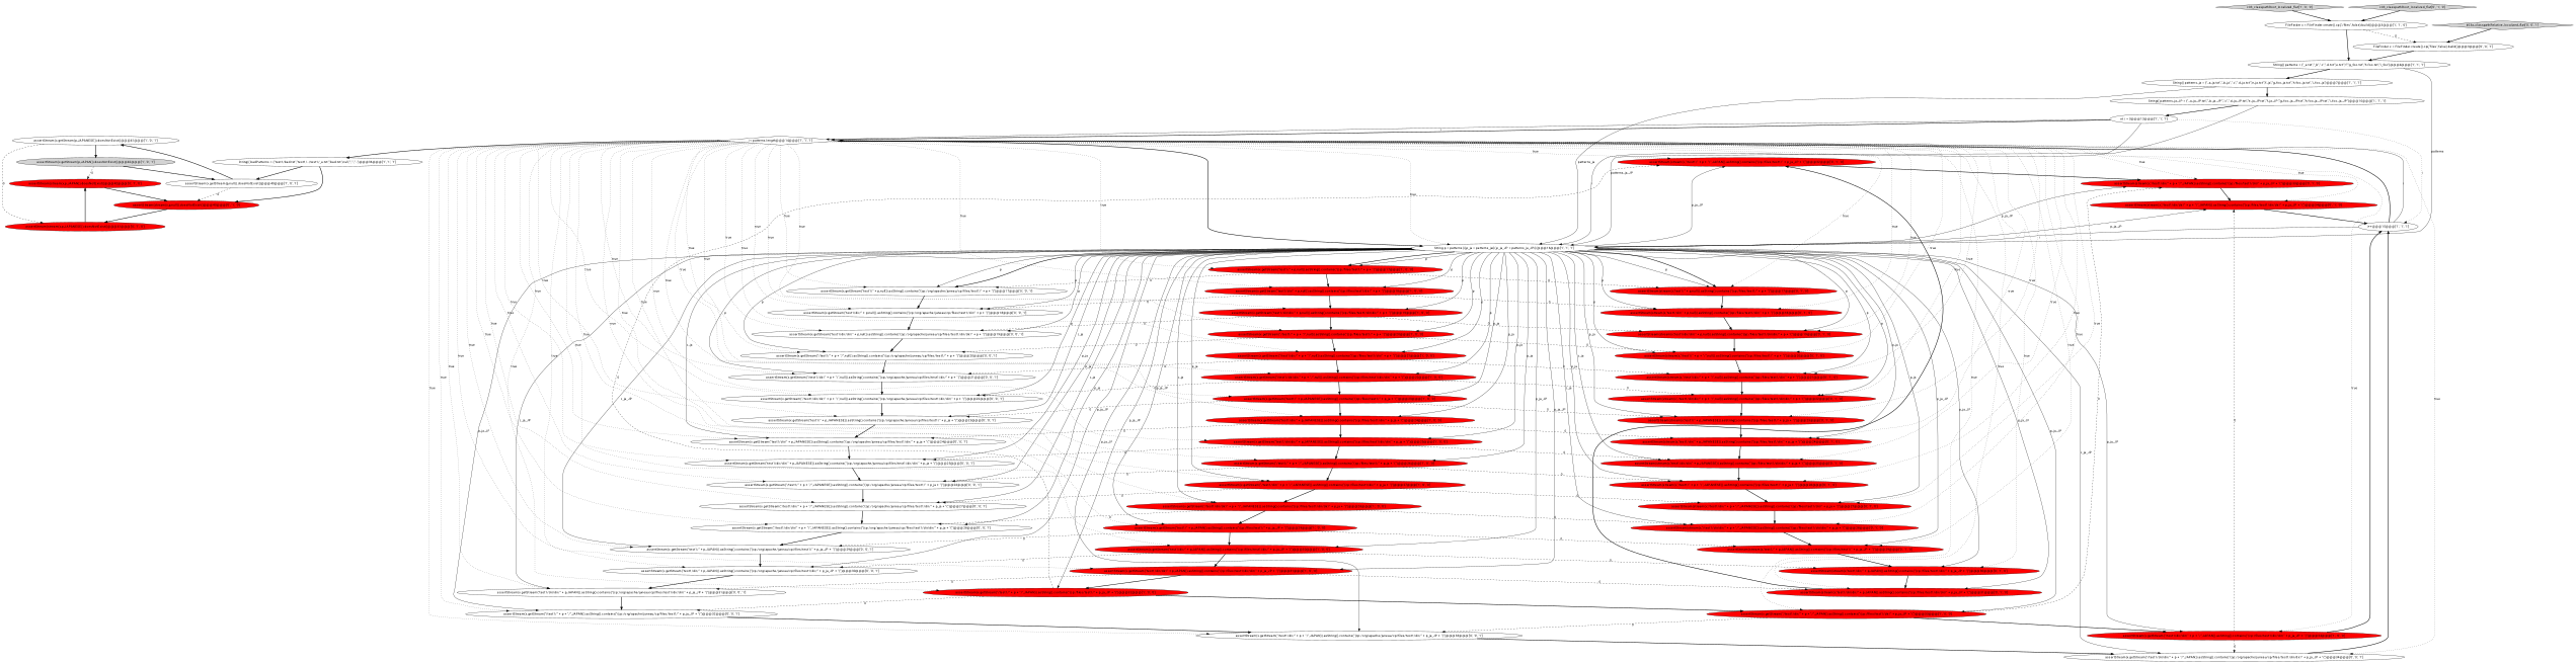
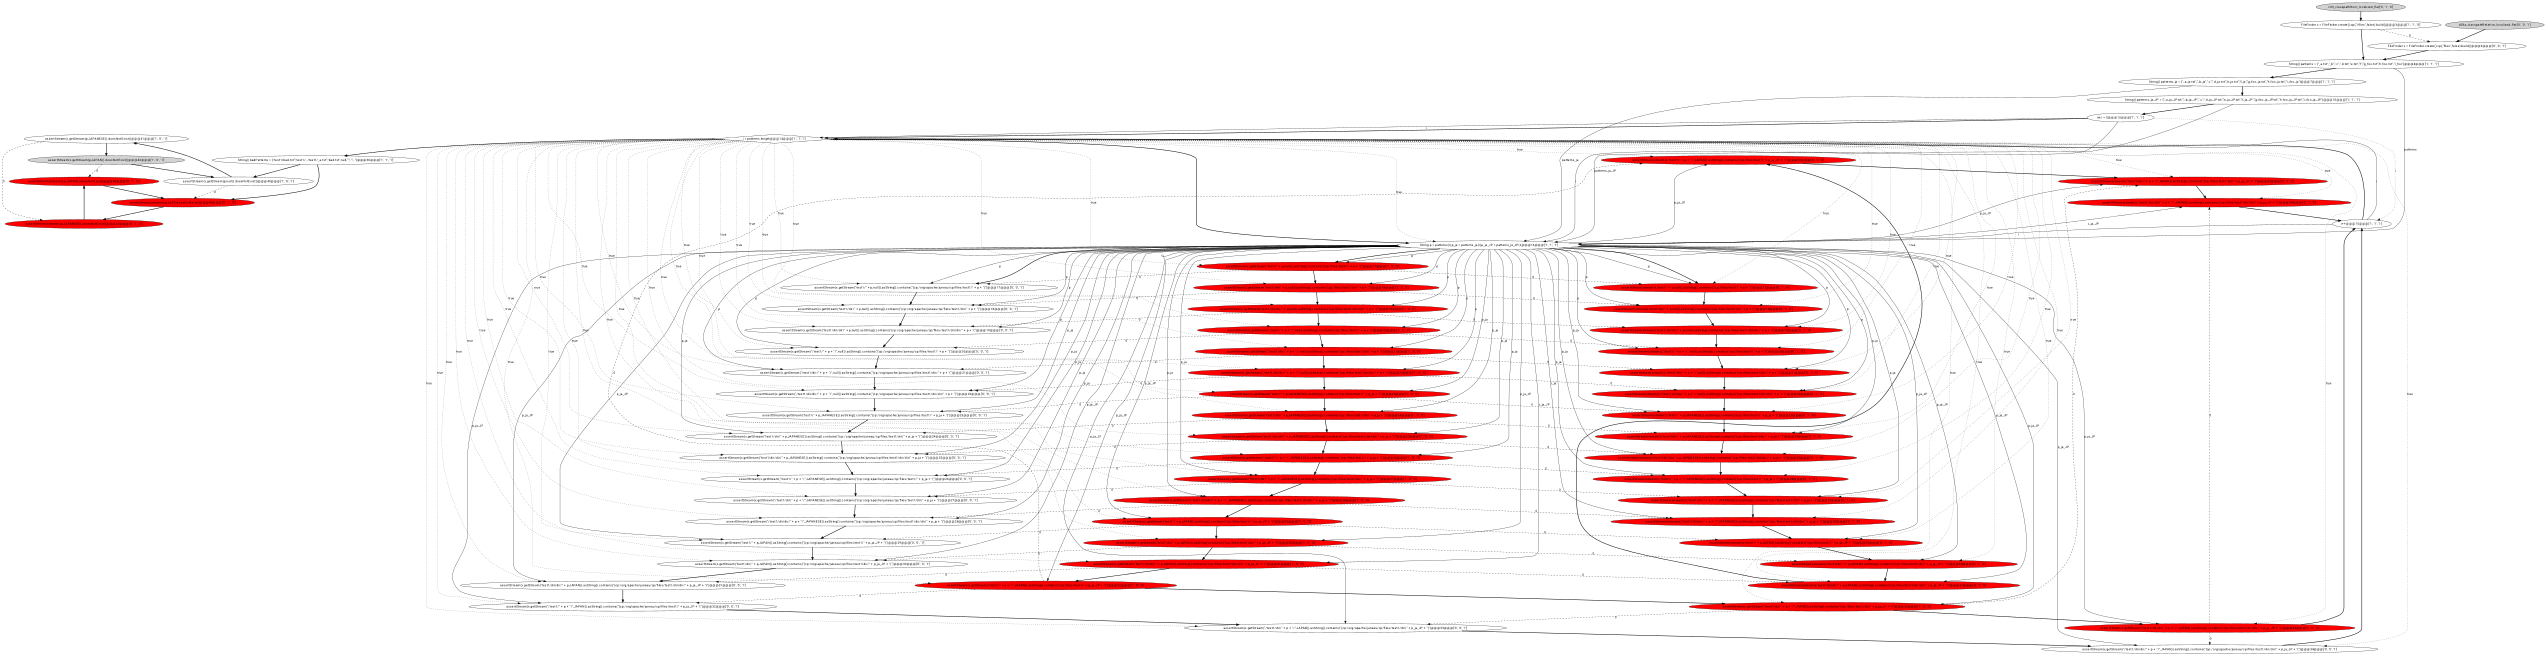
  digraph {
    fontname=Roboto
    node [fillcolor=red fontname=Roboto shape=ellipse style=filled]
    edge [fontname=Roboto style=bold]
    n1 [label="assertStream(stream(x,p,JAPAN)).doesNotExist()@@@42@@@['0', '1', '0']"]
    n2 [label="assertStream(stream(x,p,null)).doesNotExist()@@@40@@@['0', '1', '0']"]
    n3 [label="assertStream(stream(x,p,JAPANESE)).doesNotExist()@@@41@@@['0', '1', '0']"]
    n4 [label="assertStream(stream(x,\"/test1/\" + p + \"/\",JAPAN)).asString().contains(\"(cp:/files/test1/\" + p_ja_JP + \"(\")@@@32@@@['0', '1', '0']"]
    n5 [label="assertStream(stream(x,\"/test1/dir/\" + p + \"/\",JAPAN)).asString().contains(\"(cp:/files/test1/dir/\" + p_ja_JP + \"(\")@@@33@@@['0', '1', '0']"]
    n6 [label="assertStream(stream(x,\"/test1/dir/dir/\" + p + \"/\",JAPAN)).asString().contains(\"(cp:/files/test1/dir/dir/\" + p_ja_JP + \"(\")@@@34@@@['0', '1', '0']"]
    n7 [label="assertStream(x.getStream(\"/test1/\" + p + \"/\",null)).asString().contains(\"(cp:/files/test1/\" + p + \"(\")@@@20@@@['1', '0', '0']"]
    n8 [label="assertStream(stream(x,\"/test1/\" + p + \"/\",null)).asString().contains(\"(cp:/files/test1/\" + p + \"(\")@@@20@@@['0', '1', '0']"]
    n9 [label="assertStream(x.getStream(\"/test1/dir/\" + p + \"/\",null)).asString().contains(\"(cp:/files/test1/dir/\" + p + \"(\")@@@21@@@['1', '0', '0']"]
    n10 [fillcolor=white label="assertStream(x.getStream(\"/test1/\" + p + \"/\",null)).asString().contains(\"(cp:/org/apache/juneau/cp/files/test1/\" + p + \"(\")@@@20@@@['0', '0', '1']"]
    n11 [label="assertStream(stream(x,\"/test1/dir/\" + p + \"/\",null)).asString().contains(\"(cp:/files/test1/dir/\" + p + \"(\")@@@21@@@['0', '1', '0']"]
    n12 [fillcolor=white label="assertStream(x.getStream(\"/test1/dir/\" + p + \"/\",null)).asString().contains(\"(cp:/org/apache/juneau/cp/files/test1/dir/\" + p + \"(\")@@@21@@@['0', '0', '1']"]
    n13 [label="assertStream(x.getStream(\"/test1/dir/dir/\" + p + \"/\",null)).asString().contains(\"(cp:/files/test1/dir/dir/\" + p + \"(\")@@@22@@@['1', '0', '0']"]
    n14 [fillcolor=white label="FileFinder x = FileFinder.create().cp(,\"/files\",false).build()@@@3@@@['1', '1', '0']"]
    n15 [fillcolor=white label="FileFinder x = FileFinder.create().cp(,\"files\",false).build()@@@3@@@['0', '0', '1']"]
    n16 [fillcolor=white label="String(( patterns = {\"_a.txt\",\"_b\",\".c\",\".d.txt\",\"e.txt\",\"f\",\"g_foo.txt\",\"h.foo.txt\",\"i_foo\"}@@@4@@@['1', '1', '1']"]
    n17 [fillcolor=white label="String p = patterns(i(,p_ja = patterns_ja(i(,p_ja_JP = patterns_ja_JP(i(@@@16@@@['1', '1', '1']"]
    n18 [fillcolor=white label="String(( patterns_ja = {\"_a_ja.txt\",\"_b_ja\",\".c\",\".d_ja.txt\",\"e_ja.txt\",\"f_ja\",\"g_foo_ja.txt\",\"h.foo_ja.txt\",\"i_foo_ja\"}@@@7@@@['1', '1', '1']"]
    n19 [label="assertStream(x.getStream(\"test1/\" + p,null)).asString().contains(\"(cp:/files/test1/\" + p + \"(\")@@@17@@@['1', '0', '0']"]
    n20 [fillcolor=white label="assertStream(x.getStream(\"test1/\" + p,null)).asString().contains(\"(cp:/org/apache/juneau/cp/files/test1/\" + p + \"(\")@@@17@@@['0', '0', '1']"]
    n21 [label="assertStream(x.getStream(\"test1/dir/\" + p,null)).asString().contains(\"(cp:/files/test1/dir/\" + p + \"(\")@@@18@@@['1', '0', '0']"]
    n22 [label="assertStream(stream(x,\"test1/\" + p,null)).asString().contains(\"(cp:/files/test1/\" + p + \"(\")@@@17@@@['0', '1', '0']"]
    n23 [fillcolor=white label="assertStream(x.getStream(\"test1/dir/\" + p,null)).asString().contains(\"(cp:/org/apache/juneau/cp/files/test1/dir/\" + p + \"(\")@@@18@@@['0', '0', '1']"]
    n24 [label="assertStream(x.getStream(\"test1/dir/dir/\" + p,null)).asString().contains(\"(cp:/files/test1/dir/dir/\" + p + \"(\")@@@19@@@['1', '0', '0']"]
    n25 [label="assertStream(stream(x,\"test1/dir/\" + p,null)).asString().contains(\"(cp:/files/test1/dir/\" + p + \"(\")@@@18@@@['0', '1', '0']"]
    n26 [fillcolor=white label="assertStream(x.getStream(\"test1/dir/dir/\" + p,null)).asString().contains(\"(cp:/org/apache/juneau/cp/files/test1/dir/dir/\" + p + \"(\")@@@19@@@['0', '0', '1']"]
    n27 [fillcolor=white label="assertStream(x.getStream(\"/test1/dir/dir/\" + p + \"/\",null)).asString().contains(\"(cp:/org/apache/juneau/cp/files/test1/dir/dir/\" + p + \"(\")@@@22@@@['0', '0', '1']"]
    n28 [fillcolor=white label="assertStream(x.getStream(\"test1/\" + p,JAPANESE)).asString().contains(\"(cp:/org/apache/juneau/cp/files/test1/\" + p_ja + \"(\")@@@23@@@['0', '0', '1']"]
    n29 [label="assertStream(x.getStream(\"/test1/dir/dir/\" + p + \"/\",JAPANESE)).asString().contains(\"(cp:/files/test1/dir/dir/\" + p_ja + \"(\")@@@28@@@['1', '0', '0']"]
    n30 [fillcolor=white label="assertStream(x.getStream(\"/test1/dir/dir/\" + p + \"/\",JAPANESE)).asString().contains(\"(cp:/org/apache/juneau/cp/files/test1/dir/dir/\" + p_ja + \"(\")@@@28@@@['0', '0', '1']"]
    n31 [label="assertStream(x.getStream(\"test1/\" + p,JAPAN)).asString().contains(\"(cp:/files/test1/\" + p_ja_JP + \"(\")@@@29@@@['1', '0', '0']"]
    n32 [label="assertStream(stream(x,\"/test1/dir/dir/\" + p + \"/\",JAPANESE)).asString().contains(\"(cp:/files/test1/dir/dir/\" + p_ja + \"(\")@@@28@@@['0', '1', '0']"]
    n33 [fillcolor=white label="assertStream(x.getStream(\"test1/\" + p,JAPAN)).asString().contains(\"(cp:/org/apache/juneau/cp/files/test1/\" + p_ja_JP + \"(\")@@@29@@@['0', '0', '1']"]
    n34 [label="assertStream(x.getStream(\"test1/dir/\" + p,JAPAN)).asString().contains(\"(cp:/files/test1/dir/\" + p_ja_JP + \"(\")@@@30@@@['1', '0', '0']"]
    n35 [label="assertStream(stream(x,\"test1/\" + p,JAPAN)).asString().contains(\"(cp:/files/test1/\" + p_ja_JP + \"(\")@@@29@@@['0', '1', '0']"]
    n36 [label="assertStream(x.getStream(\"/test1/dir/\" + p + \"/\",JAPANESE)).asString().contains(\"(cp:/files/test1/dir/\" + p_ja + \"(\")@@@27@@@['1', '0', '0']"]
    n37 [fillcolor=white label="assertStream(x.getStream(\"/test1/dir/\" + p + \"/\",JAPANESE)).asString().contains(\"(cp:/org/apache/juneau/cp/files/test1/dir/\" + p_ja + \"(\")@@@27@@@['0', '0', '1']"]
    n38 [label="assertStream(stream(x,\"/test1/dir/\" + p + \"/\",JAPANESE)).asString().contains(\"(cp:/files/test1/dir/\" + p_ja + \"(\")@@@27@@@['0', '1', '0']"]
    n39 [label="assertStream(stream(x,\"/test1/dir/dir/\" + p + \"/\",null)).asString().contains(\"(cp:/files/test1/dir/dir/\" + p + \"(\")@@@22@@@['0', '1', '0']"]
    n40 [fillcolor=white label="assertStream(x.getStream(\"test1/dir/\" + p,JAPANESE)).asString().contains(\"(cp:/org/apache/juneau/cp/files/test1/dir/\" + p_ja + \"(\")@@@24@@@['0', '0', '1']"]
    n41 [fillcolor=white label="assertStream(x.getStream(\"test1/dir/\" + p,JAPAN)).asString().contains(\"(cp:/org/apache/juneau/cp/files/test1/dir/\" + p_ja_JP + \"(\")@@@30@@@['0', '0', '1']"]
    n42 [fillcolor=white label="assertStream(x.getStream(\"/test1/dir/dir/\" + p + \"/\",JAPAN)).asString().contains(\"(cp:/org/apache/juneau/cp/files/test1/dir/dir/\" + p_ja_JP + \"(\")@@@34@@@['0', '0', '1']"]
    n43 [fillcolor=white label="i++@@@15@@@['1', '1', '1']"]
    n44 [fillcolor=white label="i < patterns.length@@@14@@@['1', '1', '1']" shape=diamond]
    n45 [label="assertStream(stream(x,\"test1/\" + p,JAPANESE)).asString().contains(\"(cp:/files/test1/\" + p_ja + \"(\")@@@23@@@['0', '1', '0']"]
    n46 [label="assertStream(x.getStream(\"test1/dir/dir/\" + p,JAPAN)).asString().contains(\"(cp:/files/test1/dir/dir/\" + p_ja_JP + \"(\")@@@31@@@['1', '0', '0']"]
    n47 [label="assertStream(stream(x,\"test1/dir/\" + p,JAPAN)).asString().contains(\"(cp:/files/test1/dir/\" + p_ja_JP + \"(\")@@@30@@@['0', '1', '0']"]
    n48 [label="assertStream(x.getStream(\"/test1/\" + p + \"/\",JAPAN)).asString().contains(\"(cp:/files/test1/\" + p_ja_JP + \"(\")@@@32@@@['1', '0', '0']"]
    n49 [fillcolor=white label="assertStream(x.getStream(\"test1/dir/dir/\" + p,JAPAN)).asString().contains(\"(cp:/org/apache/juneau/cp/files/test1/dir/dir/\" + p_ja_JP + \"(\")@@@31@@@['0', '0', '1']"]
    n50 [label="assertStream(stream(x,\"test1/dir/dir/\" + p,JAPAN)).asString().contains(\"(cp:/files/test1/dir/dir/\" + p_ja_JP + \"(\")@@@31@@@['0', '1', '0']"]
    n51 [fillcolor=white label="String(( badPatterns = {\"test1/bad.txt\",\"test1/../test1/_a.txt\",\"bad.txt\",null,\"\",\".\",\"..\"}@@@36@@@['1', '1', '1']"]
    n52 [fillcolor=white label="assertStream(x.getStream(p,null)).doesNotExist()@@@40@@@['1', '0', '1']"]
    n53 [fillcolor=white label="assertStream(x.getStream(p,JAPANESE)).doesNotExist()@@@41@@@['1', '0', '1']"]
    n54 [fillcolor=white label="int i = 0@@@13@@@['1', '1', '1']"]
    n55 [fillcolor=white label="assertStream(x.getStream(\"/test1/\" + p + \"/\",JAPAN)).asString().contains(\"(cp:/org/apache/juneau/cp/files/test1/\" + p_ja_JP + \"(\")@@@32@@@['0', '0', '1']"]
    n56 [fillcolor=white label="assertStream(x.getStream(\"/test1/dir/\" + p + \"/\",JAPAN)).asString().contains(\"(cp:/org/apache/juneau/cp/files/test1/dir/\" + p_ja_JP + \"(\")@@@33@@@['0', '0', '1']"]
    n57 [label="assertStream(stream(x,\"test1/dir/dir/\" + p,JAPANESE)).asString().contains(\"(cp:/files/test1/dir/dir/\" + p_ja + \"(\")@@@25@@@['0', '1', '0']"]
    n58 [label="assertStream(stream(x,\"test1/dir/\" + p,JAPANESE)).asString().contains(\"(cp:/files/test1/dir/\" + p_ja + \"(\")@@@24@@@['0', '1', '0']"]
    n59 [label="assertStream(x.getStream(\"/test1/dir/dir/\" + p + \"/\",JAPAN)).asString().contains(\"(cp:/files/test1/dir/dir/\" + p_ja_JP + \"(\")@@@34@@@['1', '0', '0']"]
    n60 [label="assertStream(x.getStream(\"test1/dir/dir/\" + p,JAPANESE)).asString().contains(\"(cp:/files/test1/dir/dir/\" + p_ja + \"(\")@@@25@@@['1', '0', '0']"]
    n61 [fillcolor=white label="assertStream(x.getStream(\"/test1/\" + p + \"/\",JAPANESE)).asString().contains(\"(cp:/org/apache/juneau/cp/files/test1/\" + p_ja + \"(\")@@@26@@@['0', '0', '1']"]
    n62 [label="assertStream(x.getStream(\"test1/dir/\" + p,JAPANESE)).asString().contains(\"(cp:/files/test1/dir/\" + p_ja + \"(\")@@@24@@@['1', '0', '0']"]
    n63 [fillcolor=white label="assertStream(x.getStream(\"test1/dir/dir/\" + p,JAPANESE)).asString().contains(\"(cp:/org/apache/juneau/cp/files/test1/dir/dir/\" + p_ja + \"(\")@@@25@@@['0', '0', '1']"]
    n64 [label="assertStream(stream(x,\"test1/dir/dir/\" + p,null)).asString().contains(\"(cp:/files/test1/dir/dir/\" + p + \"(\")@@@19@@@['0', '1', '0']"]
    n65 [label="assertStream(x.getStream(\"/test1/dir/\" + p + \"/\",JAPAN)).asString().contains(\"(cp:/files/test1/dir/\" + p_ja_JP + \"(\")@@@33@@@['1', '0', '0']"]
    n66 [label="assertStream(stream(x,\"/test1/\" + p + \"/\",JAPANESE)).asString().contains(\"(cp:/files/test1/\" + p_ja + \"(\")@@@26@@@['0', '1', '0']"]
    n67 [label="assertStream(x.getStream(\"/test1/\" + p + \"/\",JAPANESE)).asString().contains(\"(cp:/files/test1/\" + p_ja + \"(\")@@@26@@@['1', '0', '0']"]
    n68 [label="assertStream(x.getStream(\"test1/\" + p,JAPANESE)).asString().contains(\"(cp:/files/test1/\" + p_ja + \"(\")@@@23@@@['1', '0', '0']"]
    n69 [fillcolor=lightgray label="assertStream(x.getStream(p,JAPAN)).doesNotExist()@@@42@@@['1', '0', '1']"]
-   n70 [fillcolor=lightgray label="d03a_classpathRelative_localized_flat['0', '0', '1']" shape=diamond]
+   n70 [fillcolor=lightgray label="d03a_classpathRelative_localized_flat['0', '0', '1']"]
    n71 [fillcolor=white label="String(( patterns_ja_JP = {\"_a_ja_JP.txt\",\"_b_ja_JP\",\".c\",\".d_ja_JP.txt\",\"e_ja_JP.txt\",\"f_ja_JP\",\"g_foo_ja_JP.txt\",\"h.foo_ja_JP.txt\",\"i_foo_ja_JP\"}@@@10@@@['1', '1', '1']"]
-   n72 [fillcolor=lightgray label="c03_classpathRoot_localized_flat['1', '0', '0']" shape=diamond]
-   n73 [fillcolor=lightgray label="c03_classpathRoot_localized_flat['0', '1', '0']" shape=diamond]
+   n73 [fillcolor=lightgray label="c03_classpathRoot_localized_flat['0', '1', '0']"]
    n1 -> n2
    n2 -> n3
    n3 -> n1
    n4 -> n5
    n5 -> n6
    n6 -> n43
    n7 -> n8 [label=0 style=dashed]
    n7 -> n9
    n7 -> n10 [label=0 style=dashed]
    n8 -> n11
    n9 -> n11 [label=0 style=dashed]
    n9 -> n12 [label=0 style=dashed]
    n9 -> n13
    n10 -> n12
    n11 -> n39
    n12 -> n27
    n13 -> n27 [label=0 style=dashed]
    n13 -> n39 [label=0 style=dashed]
    n13 -> n68
    n14 -> n15 [label=0 style=dashed]
    n14 -> n16
    n15 -> n16
    n16 -> n17 [label=patterns style=solid]
    n16 -> n18
    n17 -> n4 [label=p_ja_JP style=solid]
    n17 -> n5 [label=p_ja_JP style=solid]
    n17 -> n6 [label=p_ja_JP style=solid]
    n17 -> n7 [label=p style=solid]
    n17 -> n8 [label=p style=solid]
    n17 -> n9 [label=p style=solid]
    n17 -> n10 [label=p style=solid]
    n17 -> n11 [label=p style=solid]
    n17 -> n12 [label=p style=solid]
    n17 -> n13 [label=p style=solid]
    n17 -> n19 [label=p style=solid]
    n17 -> n19
    n17 -> n20
    n17 -> n20 [label=p style=solid]
    n17 -> n21 [label=p style=solid]
    n17 -> n22
    n17 -> n22 [label=p style=solid]
    n17 -> n23 [label=p style=solid]
    n17 -> n24 [label=p style=solid]
    n17 -> n25 [label=p style=solid]
    n17 -> n26 [label=p style=solid]
    n17 -> n27 [label=p style=solid]
    n17 -> n28 [label=p_ja style=solid]
    n17 -> n29 [label=p_ja style=solid]
    n17 -> n30 [label=p_ja style=solid]
    n17 -> n31 [label=p_ja_JP style=solid]
    n17 -> n32 [label=p_ja style=solid]
    n17 -> n33 [label=p_ja_JP style=solid]
    n17 -> n34 [label=p_ja_JP style=solid]
    n17 -> n35 [label=p_ja_JP style=solid]
    n17 -> n36 [label=p_ja style=solid]
    n17 -> n37 [label=p_ja style=solid]
    n17 -> n38 [label=p_ja style=solid]
    n17 -> n39 [label=p style=solid]
    n17 -> n40 [label=p_ja style=solid]
    n17 -> n41 [label=p_ja_JP style=solid]
    n17 -> n42 [label=p_ja_JP style=solid]
    n17 -> n45 [label=p_ja style=solid]
    n17 -> n46 [label=p_ja_JP style=solid]
    n17 -> n47 [label=p_ja_JP style=solid]
    n17 -> n48 [label=p_ja_JP style=solid]
    n17 -> n49 [label=p_ja_JP style=solid]
    n17 -> n50 [label=p_ja_JP style=solid]
    n17 -> n55 [label=p_ja_JP style=solid]
    n17 -> n56 [label=p_ja_JP style=solid]
    n17 -> n57 [label=p_ja style=solid]
    n17 -> n58 [label=p_ja style=solid]
    n17 -> n59 [label=p_ja_JP style=solid]
    n17 -> n60 [label=p_ja style=solid]
    n17 -> n61 [label=p_ja style=solid]
    n17 -> n62 [label=p_ja style=solid]
    n17 -> n63 [label=p_ja style=solid]
    n17 -> n64 [label=p style=solid]
    n17 -> n65 [label=p_ja_JP style=solid]
    n17 -> n66 [label=p_ja style=solid]
    n17 -> n67 [label=p_ja style=solid]
    n17 -> n68 [label=p_ja style=solid]
    n18 -> n17 [label=patterns_ja style=solid]
    n18 -> n71
    n19 -> n20 [label=0 style=dashed]
    n19 -> n21
    n19 -> n22 [label=0 style=dashed]
    n20 -> n23
    n21 -> n23 [label=0 style=dashed]
    n21 -> n24
    n21 -> n25 [label=0 style=dashed]
    n22 -> n25
    n23 -> n26
    n24 -> n7
    n24 -> n26 [label=0 style=dashed]
    n24 -> n64 [label=0 style=dashed]
    n25 -> n64
    n26 -> n10
    n27 -> n28
    n28 -> n40
    n29 -> n30 [label=0 style=dashed]
    n29 -> n31
    n29 -> n32 [label=0 style=dashed]
    n30 -> n33
    n31 -> n33 [label=0 style=dashed]
    n31 -> n34
    n31 -> n35 [label=0 style=dashed]
    n32 -> n35
    n33 -> n41
    n34 -> n41 [label=0 style=dashed]
    n34 -> n46
    n34 -> n47 [label=0 style=dashed]
    n35 -> n47
    n36 -> n29
    n36 -> n37 [label=0 style=dashed]
    n36 -> n38 [label=0 style=dashed]
    n37 -> n30
    n38 -> n32
    n39 -> n45
    n40 -> n63
    n41 -> n49
    n42 -> n43
    n43 -> n17 [label=i style=solid]
    n43 -> n44
    n43 -> n44 [label=i style=solid]
    n44 -> n4 [label=true style=dotted]
    n44 -> n5 [label=true style=dotted]
    n44 -> n6 [label=true style=dotted]
    n44 -> n7 [label=true style=dotted]
    n44 -> n8 [label=true style=dotted]
    n44 -> n9 [label=true style=dotted]
    n44 -> n10 [label=true style=dotted]
    n44 -> n11 [label=true style=dotted]
    n44 -> n12 [label=true style=dotted]
    n44 -> n13 [label=true style=dotted]
    n44 -> n17
    n44 -> n17 [label=true style=dotted]
    n44 -> n19 [label=true style=dotted]
    n44 -> n20 [label=true style=dotted]
    n44 -> n21 [label=true style=dotted]
    n44 -> n22 [label=true style=dotted]
    n44 -> n23 [label=true style=dotted]
    n44 -> n24 [label=true style=dotted]
    n44 -> n25 [label=true style=dotted]
    n44 -> n26 [label=true style=dotted]
    n44 -> n27 [label=true style=dotted]
    n44 -> n28 [label=true style=dotted]
    n44 -> n29 [label=true style=dotted]
    n44 -> n30 [label=true style=dotted]
    n44 -> n31 [label=true style=dotted]
    n44 -> n32 [label=true style=dotted]
    n44 -> n33 [label=true style=dotted]
    n44 -> n34 [label=true style=dotted]
    n44 -> n35 [label=true style=dotted]
    n44 -> n36 [label=true style=dotted]
    n44 -> n37 [label=true style=dotted]
    n44 -> n38 [label=true style=dotted]
    n44 -> n39 [label=true style=dotted]
    n44 -> n40 [label=true style=dotted]
    n44 -> n41 [label=true style=dotted]
    n44 -> n42 [label=true style=dotted]
    n44 -> n45 [label=true style=dotted]
    n44 -> n46 [label=true style=dotted]
    n44 -> n47 [label=true style=dotted]
    n44 -> n48 [label=true style=dotted]
    n44 -> n49 [label=true style=dotted]
    n44 -> n50 [label=true style=dotted]
    n44 -> n51
    n44 -> n55 [label=true style=dotted]
    n44 -> n56 [label=true style=dotted]
    n44 -> n57 [label=true style=dotted]
    n44 -> n58 [label=true style=dotted]
    n44 -> n59 [label=true style=dotted]
    n44 -> n60 [label=true style=dotted]
    n44 -> n61 [label=true style=dotted]
    n44 -> n62 [label=true style=dotted]
    n44 -> n63 [label=true style=dotted]
    n44 -> n64 [label=true style=dotted]
    n44 -> n65 [label=true style=dotted]
    n44 -> n66 [label=true style=dotted]
    n44 -> n67 [label=true style=dotted]
    n44 -> n68 [label=true style=dotted]
    n45 -> n58
    n46 -> n48
    n46 -> n49 [label=0 style=dashed]
    n46 -> n50 [label=0 style=dashed]
    n47 -> n50
    n48 -> n4 [label=0 style=dashed]
    n48 -> n55 [label=0 style=dashed]
    n48 -> n65
    n49 -> n55
    n50 -> n4
    n51 -> n2
    n51 -> n52
    n52 -> n2 [label=0 style=dashed]
    n52 -> n53
    n53 -> n3 [label=0 style=dashed]
    n53 -> n69
    n54 -> n17 [label=i style=solid]
    n54 -> n43 [label=i style=dotted]
    n54 -> n44
    n54 -> n44 [label=i style=solid]
    n55 -> n56
    n56 -> n42
    n57 -> n66
    n58 -> n57
    n59 -> n6 [label=0 style=dashed]
    n59 -> n42 [label=0 style=dashed]
    n59 -> n43
    n60 -> n57 [label=0 style=dashed]
    n60 -> n63 [label=0 style=dashed]
    n60 -> n67
    n61 -> n37
    n62 -> n40 [label=0 style=dashed]
    n62 -> n58 [label=0 style=dashed]
    n62 -> n60
    n63 -> n61
    n64 -> n8
    n65 -> n5 [label=0 style=dashed]
    n65 -> n56 [label=0 style=dashed]
    n65 -> n59
    n66 -> n38
    n67 -> n36
    n67 -> n61 [label=0 style=dashed]
    n67 -> n66 [label=0 style=dashed]
    n68 -> n28 [label=0 style=dashed]
    n68 -> n45 [label=0 style=dashed]
    n68 -> n62
    n69 -> n1 [label=0 style=dashed]
    n69 -> n52
    n70 -> n15
    n71 -> n17 [label=patterns_ja_JP style=solid]
    n71 -> n54
-   n72 -> n14
    n73 -> n14
  }
